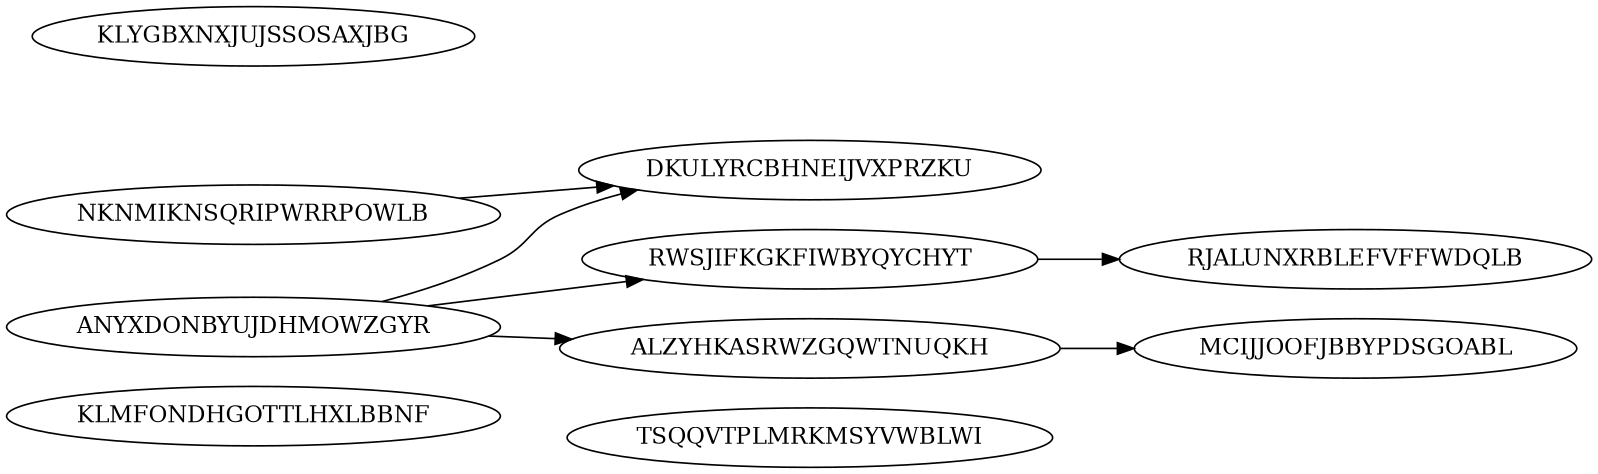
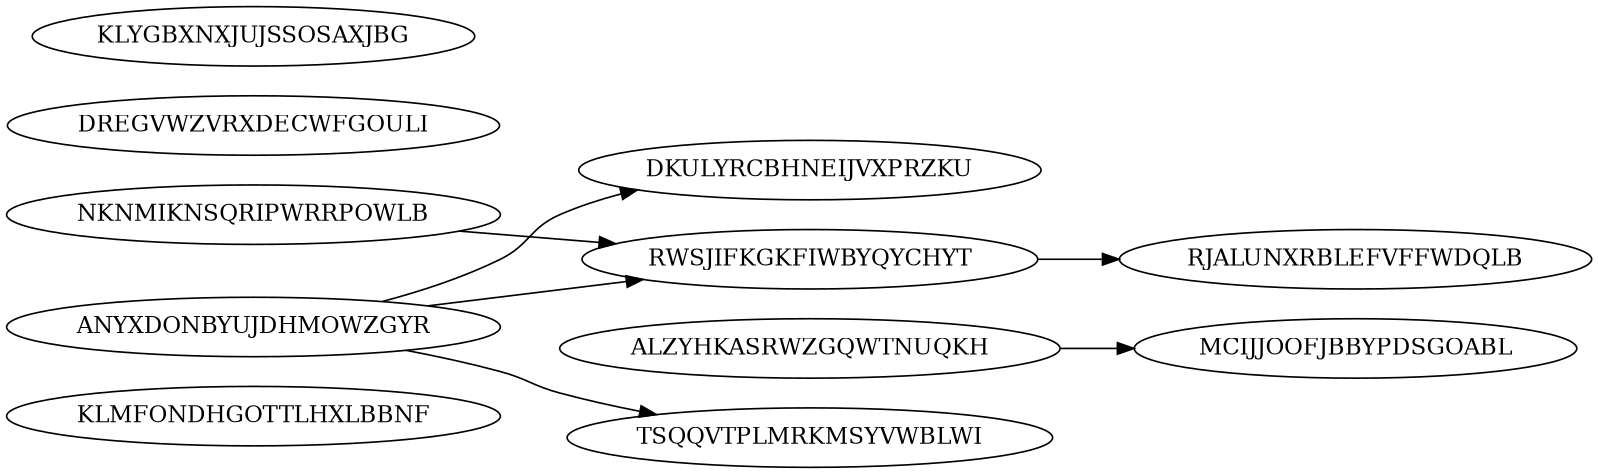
  digraph {
    rankdir=LR
    node [Weight=13]
    KLMFONDHGOTTLHXLBBNF
    ANYXDONBYUJDHMOWZGYR [Weight=12]
    DKULYRCBHNEIJVXPRZKU [Weight=12]
    ALZYHKASRWZGQWTNUQKH [Weight=18]
    RWSJIFKGKFIWBYQYCHYT [Weight=15]
    MCIJJOOFJBBYPDSGOABL [Weight=11]
    RJALUNXRBLEFVFFWDQLB
    TSQQVTPLMRKMSYVWBLWI [Weight=14]
    NKNMIKNSQRIPWRRPOWLB [Weight=11]
+   DREGVWZVRXDECWFGOULI [Weight=15]
    KLYGBXNXJUJSSOSAXJBG [Weight=10]
    ANYXDONBYUJDHMOWZGYR -> DKULYRCBHNEIJVXPRZKU [Weight=10]
-   ANYXDONBYUJDHMOWZGYR -> ALZYHKASRWZGQWTNUQKH [Weight=14]
+   ANYXDONBYUJDHMOWZGYR -> TSQQVTPLMRKMSYVWBLWI [Weight=14]
    ANYXDONBYUJDHMOWZGYR -> RWSJIFKGKFIWBYQYCHYT [Weight=13]
    ALZYHKASRWZGQWTNUQKH -> MCIJJOOFJBBYPDSGOABL [Weight=12]
    RWSJIFKGKFIWBYQYCHYT -> RJALUNXRBLEFVFFWDQLB [Weight=18]
-   NKNMIKNSQRIPWRRPOWLB -> DKULYRCBHNEIJVXPRZKU [Weight=19]
+   NKNMIKNSQRIPWRRPOWLB -> RWSJIFKGKFIWBYQYCHYT [Weight=19]
  }
